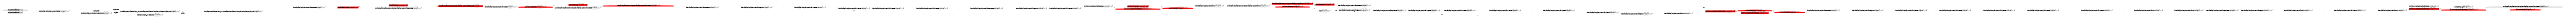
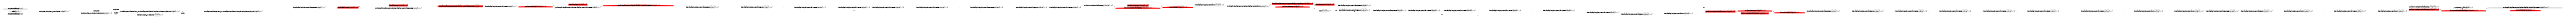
  digraph {
    rankdir=LR
    node [fillcolor=white shape=house style=filled]
    edge [color=gray40 style=dotted]
    n1 [fillcolor=red label="Assert.assertTrue(listener.isOpen())@@@22@@@['1', '0', '0']" shape=folder]
    n2 [label="listener.stateChanged(dummyClient,ConnectionState.LOST)@@@12@@@['1', '1', '1']" shape=box]
    n3 [fillcolor=red label="assertTrue(listener.isOpen())@@@22@@@['0', '1', '0']"]
    n4 [fillcolor=red label="assertEquals(timing.takeFromQueue(recordingListener.stateChanges),ConnectionState.LOST)@@@24@@@['0', '1', '0']" shape=folder]
    n5 [label="Assert.assertEquals(timing.takeFromQueue(recordingListener.stateChanges),ConnectionState.LOST)@@@13@@@['1', '0', '1']" shape=box]
    n6 [label="listener.stateChanged(dummyClient,ConnectionState.RECONNECTED)@@@46@@@['1', '1', '0']" shape=folder]
    n7 [label="listener.stateChanged(dummyClient,ConnectionState.READ_ONLY)@@@47@@@['1', '1', '0']" shape=folder]
    n8 [label="listener.stateChanged(dummyClient,ConnectionState.LOST)@@@48@@@['1', '1', '0']"]
    n9 [fillcolor=red label="Assert.assertTrue(listener.isOpen())@@@36@@@['1', '0', '0']"]
    n10 [fillcolor=red label="assertTrue(listener.isOpen())@@@36@@@['0', '1', '0']"]
    n11 [label="listener.stateChanged(dummyClient,ConnectionState.RECONNECTED)@@@37@@@['1', '1', '0']" shape=folder]
    n12 [label="listener.stateChanged(dummyClient,ConnectionState.READ_ONLY)@@@38@@@['1', '1', '0']"]
    n13 [label="listener.stateChanged(dummyClient,ConnectionState.SUSPENDED)@@@49@@@['1', '1', '0']"]
    n14 [label="listener.stateChanged(dummyClient,ConnectionState.SUSPENDED)@@@31@@@['1', '1', '0']"]
    n15 [label="listener.stateChanged(dummyClient,ConnectionState.SUSPENDED)@@@17@@@['1', '1', '1']" shape=folder]
    n16 [label="listener.stateChanged(dummyClient,ConnectionState.LOST)@@@18@@@['1', '1', '1']"]
    n17 [label="listener.stateChanged(dummyClient,ConnectionState.READ_ONLY)@@@33@@@['1', '1', '0']" shape=folder]
    n18 [fillcolor=red label="assertTrue(listener.isOpen())@@@25@@@['0', '1', '0']" shape=folder]
    n19 [label="listener.stateChanged(dummyClient,ConnectionState.RECONNECTED)@@@26@@@['1', '1', '0']" shape=folder]
    n20 [fillcolor=red label="Assert.assertTrue(listener.isOpen())@@@25@@@['1', '0', '0']"]
    n21 [label="listener@@@14@@@['0', '0', '1']" shape=folder]
    n22 [fillcolor=red label="assertTrue(recordingListener.stateChanges.isEmpty())@@@35@@@['0', '1', '0']" shape=box]
    n23 [label="listener.stateChanged(dummyClient,ConnectionState.SUSPENDED)@@@19@@@['1', '1', '1']"]
    n24 [fillcolor=red label="Assert.assertTrue(recordingListener.stateChanges.isEmpty())@@@35@@@['1', '0', '0']" shape=folder]
    n25 [label="listener.stateChanged(dummyClient,ConnectionState.LOST)@@@44@@@['1', '1', '0']"]
    n26 [label="listener.stateChanged(dummyClient,ConnectionState.SUSPENDED)@@@41@@@['1', '1', '0']" shape=box]
    n27 [label="listener.stateChanged(dummyClient,ConnectionState.SUSPENDED)@@@42@@@['1', '1', '0']"]
    n28 [label="listener.stateChanged(dummyClient,ConnectionState.SUSPENDED)@@@39@@@['1', '1', '0']" shape=box]
    n29 [label="listener.stateChanged(dummyClient,ConnectionState.SUSPENDED)@@@40@@@['1', '1', '0']"]
    n30 [fillcolor=red label="Assert.assertTrue(listener.isOpen())@@@10@@@['1', '0', '0']"]
    n31 [label="Assert.assertEquals(timing.takeFromQueue(recordingListener.stateChanges),ConnectionState.SUSPENDED)@@@9@@@['1', '0', '1']" shape=folder]
    n32 [fillcolor=red label="assertTrue(listener.isOpen())@@@10@@@['0', '1', '0']" shape=box]
    n33 [fillcolor=red label="assertEquals(timing.takeFromQueue(recordingListener.stateChanges),ConnectionState.SUSPENDED)@@@11@@@['0', '1', '0']"]
    n34 [label="listener.stateChanged(dummyClient,ConnectionState.RECONNECTED)@@@12@@@['1', '1', '0']"]
    n35 [label="listener.stateChanged(dummyClient,ConnectionState.SUSPENDED)@@@10@@@['1', '1', '1']"]
    n36 [label="listener.stateChanged(dummyClient,ConnectionState.SUSPENDED)@@@20@@@['1', '1', '0']" shape=folder]
    n37 [label="Assert.assertTrue(recordingListener.stateChanges.isEmpty())@@@11@@@['1', '0', '1']" shape=box]
    n38 [fillcolor=red label="assertTrue(recordingListener.stateChanges.isEmpty())@@@21@@@['0', '1', '0']"]
    n39 [fillcolor=red label="Assert.assertFalse(listener.isOpen())@@@7@@@['1', '0', '0']" shape=folder]
    n40 [fillcolor=red label="assertFalse(listener.isOpen())@@@7@@@['0', '1', '0']" shape=folder]
    n41 [label="Assert.assertEquals(timing.takeFromQueue(recordingListener.stateChanges),ConnectionState.RECONNECTED)@@@7@@@['1', '0', '1']"]
    n42 [fillcolor=red label="assertEquals(timing.takeFromQueue(recordingListener.stateChanges),ConnectionState.RECONNECTED)@@@8@@@['0', '1', '0']" shape=box]
    n43 [label="listener.stateChanged(dummyClient,ConnectionState.SUSPENDED)@@@8@@@['1', '1', '1']" shape=folder]
    n44 [label="RetryPolicy retryInfinite = new RetryForever(Integer.MAX_VALUE)@@@4@@@['1', '1', '0']" shape=folder]
    n45 [label="CircuitBreakingConnectionStateListener listener = new CircuitBreakingConnectionStateListener(dummyClient,recordingListener,retryInfinite,service)@@@5@@@['1', '1', '0']" shape=box]
    n46 [label="TestRetryPolicy retryPolicy = new TestRetryPolicy()@@@4@@@['0', '0', '1']"]
    n47 [label="listener.stateChanged(dummyClient,ConnectionState.RECONNECTED)@@@6@@@['1', '1', '1']"]
    n48 [label="CircuitBreakingConnectionStateListener listener = new CircuitBreakingConnectionStateListener(dummyClient,recordingListener,retryPolicy,service)@@@5@@@['0', '0', '1']"]
    n49 [label="listener.stateChanged(dummyClient,ConnectionState.READ_ONLY)@@@13@@@['1', '1', '0']"]
    n50 [label="listener.stateChanged(dummyClient,ConnectionState.RECONNECTED)@@@18@@@['1', '1', '0']"]
    n51 [label="listener.stateChanged(dummyClient,ConnectionState.READ_ONLY)@@@19@@@['1', '1', '0']" shape=box]
    n52 [label="listener.stateChanged(dummyClient,ConnectionState.RECONNECTED)@@@16@@@['1', '1', '1']" shape=folder]
    n53 [label="listener.stateChanged(dummyClient,ConnectionState.READ_ONLY)@@@15@@@['0', '0', '1']" shape=box]
    n54 [fillcolor=lightgray label="testSuspendedToLostRatcheting['1', '0', '0']"]
    n55 [label="RecordingListener recordingListener = new RecordingListener()@@@3@@@['1', '1', '1']"]
    n56 [label="listener.stateChanged(dummyClient,ConnectionState.SUSPENDED)@@@28@@@['1', '1', '0']" shape=folder]
    n57 [label="listener.stateChanged(dummyClient,ConnectionState.SUSPENDED)@@@29@@@['1', '1', '0']" shape=folder]
    n58 [label="listener.stateChanged(dummyClient,ConnectionState.SUSPENDED)@@@30@@@['1', '1', '0']"]
    n59 [label="listener.stateChanged(dummyClient,ConnectionState.LOST)@@@45@@@['1', '1', '0']" shape=folder]
    n60 [label="listener.stateChanged(dummyClient,ConnectionState.SUSPENDED)@@@16@@@['1', '1', '0']" shape=folder]
    n61 [label="listener.stateChanged(dummyClient,ConnectionState.SUSPENDED)@@@17@@@['1', '1', '0']"]
    n62 [label="Assert.assertTrue(recordingListener.stateChanges.isEmpty())@@@22@@@['0', '0', '1']" shape=box]
    n63 [label="retryPolicy.isRetrying = false@@@23@@@['1', '0', '1']" shape=box]
    n64 [fillcolor=red label="assertTrue(listener.isOpen())@@@52@@@['0', '1', '0']"]
    n65 [fillcolor=lightgray label="Assert.assertEquals(timing.takeFromQueue(recordingListener.stateChanges),ConnectionState.SUSPENDED)@@@24@@@['0', '0', '1']"]
    n66 [fillcolor=red label="Assert.assertTrue(recordingListener.stateChanges.isEmpty())@@@51@@@['1', '0', '0']" shape=box]
    n67 [fillcolor=red label="assertTrue(recordingListener.stateChanges.isEmpty())@@@51@@@['0', '1', '0']"]
    n68 [label="listener.stateChanged(dummyClient,ConnectionState.SUSPENDED)@@@15@@@['1', '1', '0']" shape=folder]
+   n69 [fillcolor=lightgray label="testBasic['0', '0', '1']"]
    n70 [label="listener.stateChanged(dummyClient,ConnectionState.LOST)@@@50@@@['1', '1', '0']" shape=box]
    n71 [fillcolor=lightgray label="testSuspendedToLostRatcheting['0', '1', '0']" shape=box]
    n1 -> n2 [style=dashed]
    n1 -> n3 [label=0]
    n2 -> n4 [color=purple]
    n2 -> n5 [color=purple style=dashed]
    n3 -> n2 [color=teal]
    n4 -> n18
    n5 -> n4 [label=0]
    n5 -> n20 [style=dashed]
    n5 -> n21 [color=teal]
    n6 -> n7 [color=deeppink style=dashed]
    n7 -> n8 [color=teal]
    n8 -> n13 [style=dashed]
    n9 -> n10 [label=0 style=dashed]
    n9 -> n11 [color=deeppink style=dashed]
    n10 -> n11 [color=teal]
    n11 -> n12 [style=dashed]
    n12 -> n28 [color=teal style=dashed]
    n13 -> n70 [color=purple style=dashed]
    n14 -> n15 [color=deeppink]
    n15 -> n16 [color=purple]
    n15 -> n17 [style=dashed]
    n16 -> n22 [color=deeppink]
    n16 -> n23
    n16 -> n24 [color=purple style=dashed]
    n17 -> n16 [color=purple style=dashed]
    n18 -> n19 [color=teal]
    n19 -> n52 [style=dashed]
    n20 -> n18 [label=0 style=dashed]
    n20 -> n19 [color=teal]
    n20 -> n21 [color=teal label=0 style=dashed]
    n21 -> n15 [color=purple label=true]
    n21 -> n16 [color=deeppink label=true]
    n21 -> n23 [color=purple label=true]
    n21 -> n52 [label=true style=dashed]
    n21 -> n53 [color=purple style=dashed]
    n21 -> n53 [color=deeppink label=true]
    n22 -> n10 [color=deeppink]
    n23 -> n25 [color=teal]
    n24 -> n9 [style=dashed]
    n24 -> n22 [color=deeppink label=0 style=dashed]
    n25 -> n59 [color=teal style=dashed]
    n26 -> n27
    n27 -> n23 [color=deeppink]
    n28 -> n29 [color=teal style=dashed]
    n29 -> n26
    n30 -> n31 [style=dashed]
    n30 -> n32 [color=purple label=0]
    n31 -> n33 [color=purple label=0]
    n31 -> n34
    n31 -> n35
    n32 -> n33
    n33 -> n34 [color=deeppink style=dashed]
    n34 -> n49 [color=purple style=dashed]
    n35 -> n37 [color=purple]
    n35 -> n68
    n36 -> n37 [color=purple]
    n36 -> n38 [color=teal style=dashed]
    n37 -> n1 [color=deeppink]
    n37 -> n2 [color=teal]
    n37 -> n38 [color=deeppink label=0 style=dashed]
    n38 -> n3 [style=dashed]
    n39 -> n40 [color=deeppink label=0 style=dashed]
    n39 -> n41 [color=purple]
    n40 -> n42 [color=deeppink style=dashed]
    n41 -> n42 [color=purple label=0]
    n41 -> n43 [color=purple style=dashed]
    n42 -> n43 [color=teal]
    n43 -> n30 [color=purple]
    n43 -> n31 [style=dashed]
    n43 -> n32 [color=deeppink style=dashed]
    n44 -> n45 [label=retryInfinite style=dashed]
    n44 -> n45 [color=teal style=dashed]
    n44 -> n46 [color=purple label=0]
    n45 -> n47 [color=deeppink]
    n45 -> n48 [label=0 style=dashed]
    n46 -> n48 [color=teal]
    n46 -> n48 [label=retryPolicy style=dashed]
    n47 -> n39 [style=dashed]
    n47 -> n40
    n47 -> n41
    n48 -> n21 [color=deeppink label=listener]
    n48 -> n47 [color=deeppink]
    n49 -> n35 [color=purple]
    n50 -> n51 [color=deeppink]
    n51 -> n36 [color=deeppink style=dashed]
    n52 -> n15 [color=deeppink]
    n52 -> n56 [color=deeppink style=dashed]
    n53 -> n52 [color=deeppink style=dashed]
    n54 -> n55 [color=purple]
    n55 -> n44 [color=deeppink]
    n55 -> n45 [label=recordingListener]
    n55 -> n46 [color=deeppink]
    n55 -> n48 [color=teal label=recordingListener]
    n56 -> n57 [style=dashed]
    n57 -> n58
    n58 -> n14 [color=purple]
    n59 -> n6 [color=deeppink style=dashed]
    n60 -> n61 [color=deeppink style=dashed]
    n61 -> n50 [color=deeppink style=dashed]
    n62 -> n63
    n63 -> n64 [label=0 style=dashed]
    n63 -> n65 [color=purple style=dashed]
    n66 -> n63 [style=dashed]
    n66 -> n67 [color=teal label=0 style=dashed]
    n67 -> n64
    n68 -> n60 [style=dashed]
+   n69 -> n55 [color=purple style=dashed]
    n70 -> n66 [color=teal]
    n70 -> n67
    n71 -> n55 [color=teal]
  }
